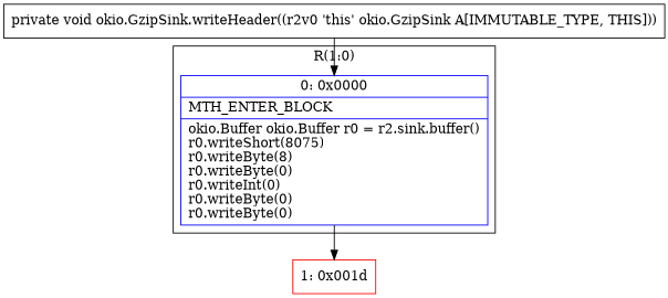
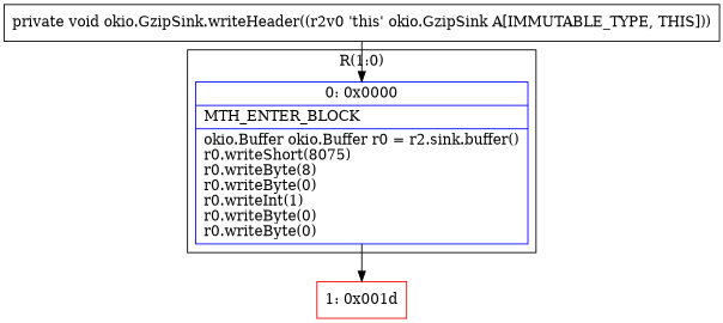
  digraph {
    node [shape=record]
-   n1 [color=blue label="{0\:\ 0x0000|MTH_ENTER_BLOCK\l|okio.Buffer okio.Buffer r0 = r2.sink.buffer()\lr0.writeShort(8075)\lr0.writeByte(8)\lr0.writeByte(0)\lr0.writeInt(0)\lr0.writeByte(0)\lr0.writeByte(0)\l}"]
+   n1 [color=blue label="{0\:\ 0x0000|MTH_ENTER_BLOCK\l|okio.Buffer okio.Buffer r0 = r2.sink.buffer()\lr0.writeShort(8075)\lr0.writeByte(8)\lr0.writeByte(0)\lr0.writeInt(1)\lr0.writeByte(0)\lr0.writeByte(0)\l}"]
    n2 [color=red label="{1\:\ 0x001d}"]
    n3 [label="{private void okio.GzipSink.writeHeader((r2v0 'this' okio.GzipSink A[IMMUTABLE_TYPE, THIS])) }"]
    subgraph cluster_1 {
      label="R(1:0)"
      n1
    }
    n1 -> n2
    n3 -> n1
  }
